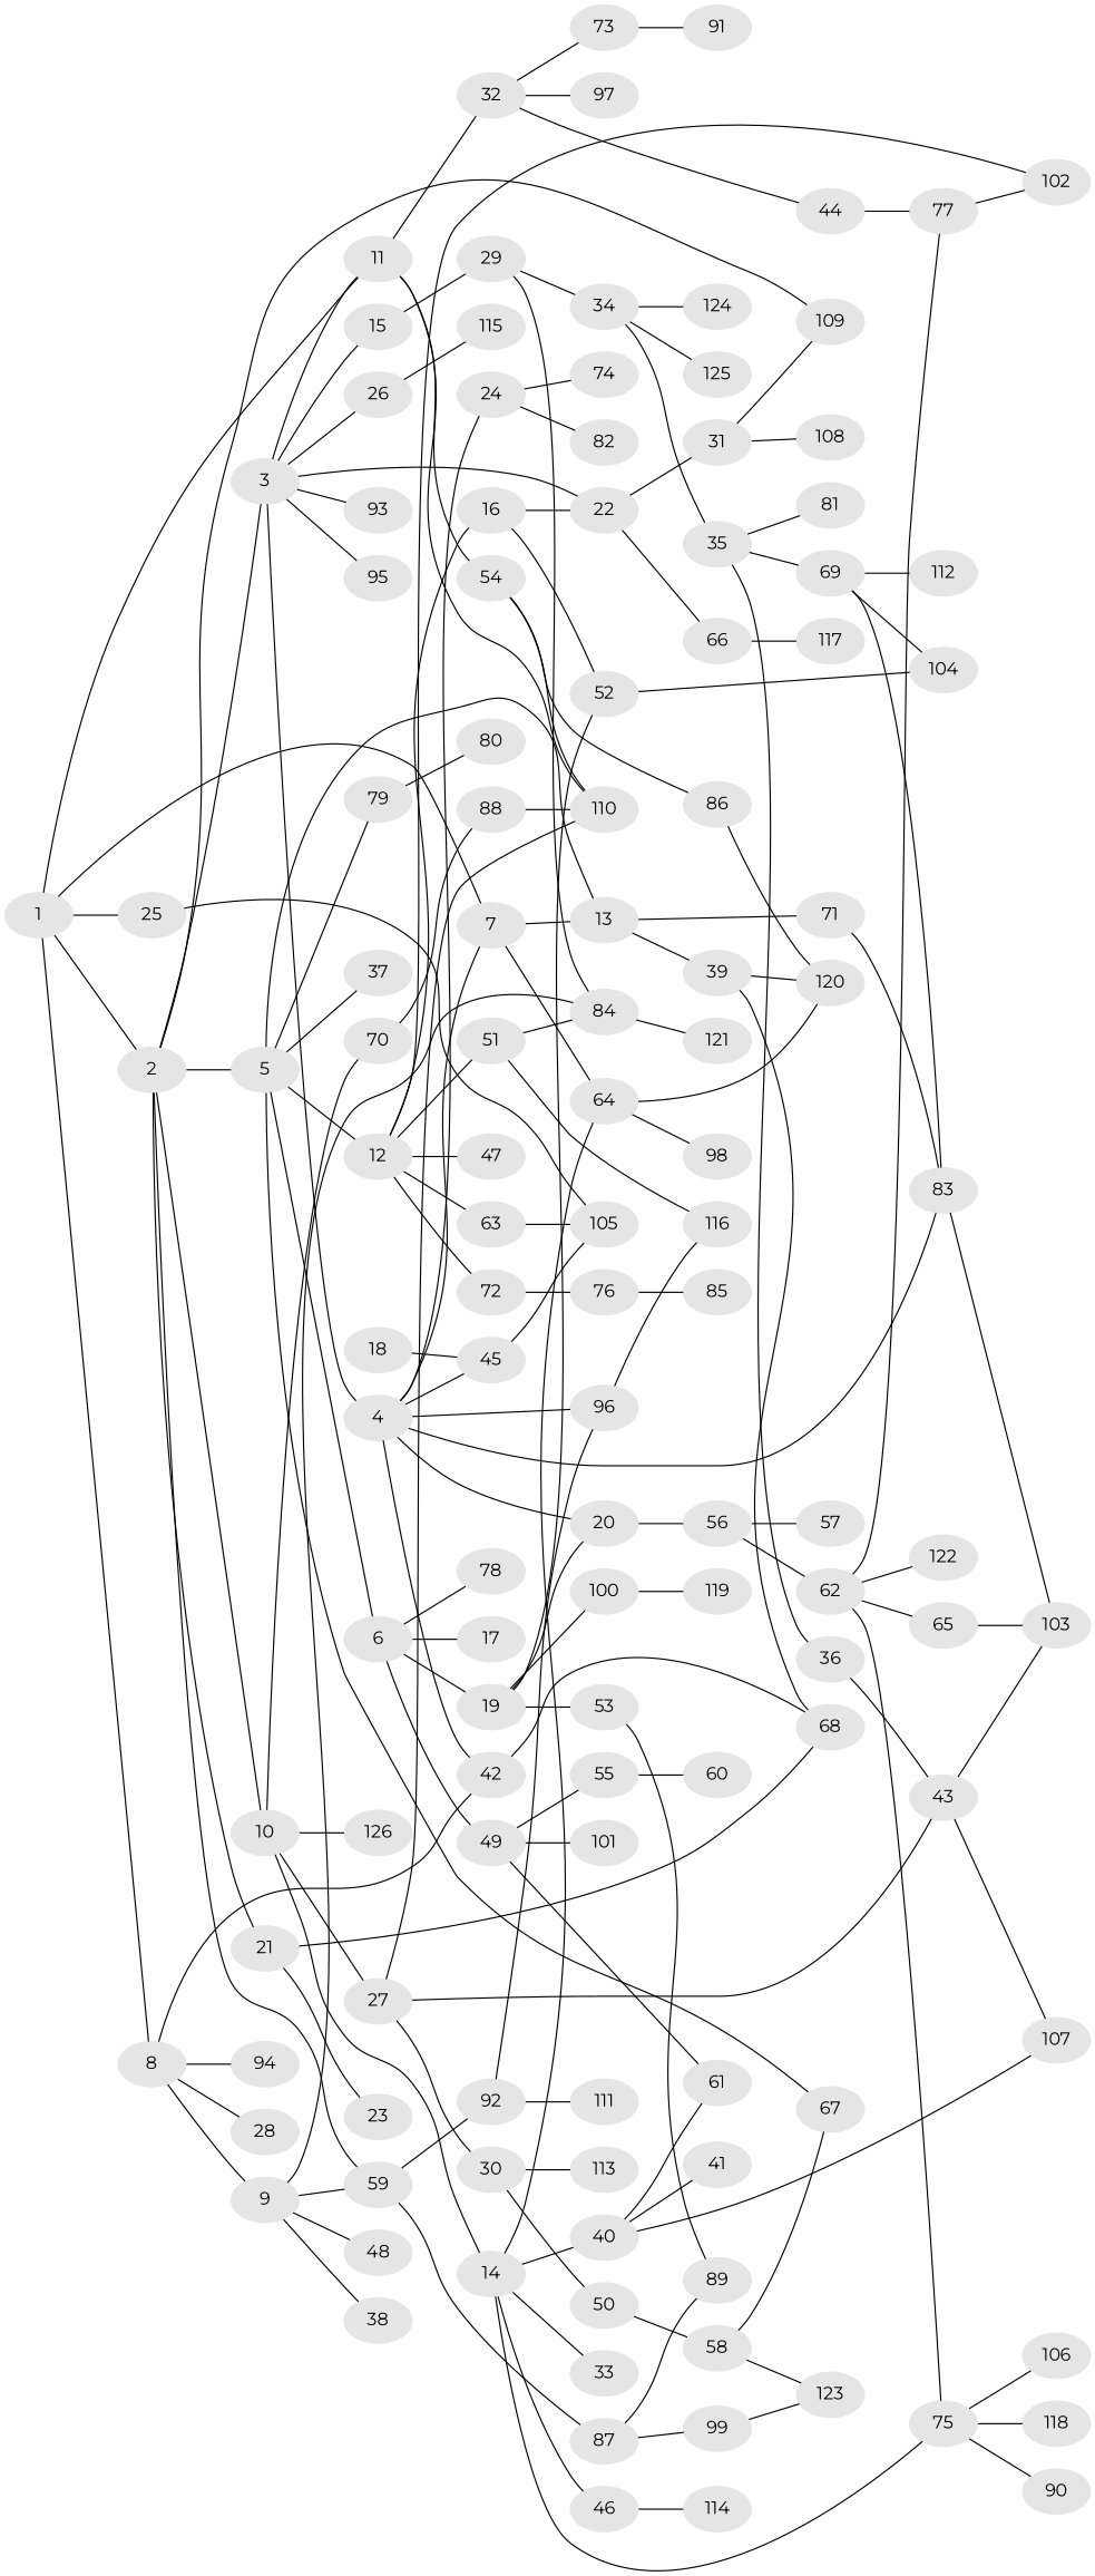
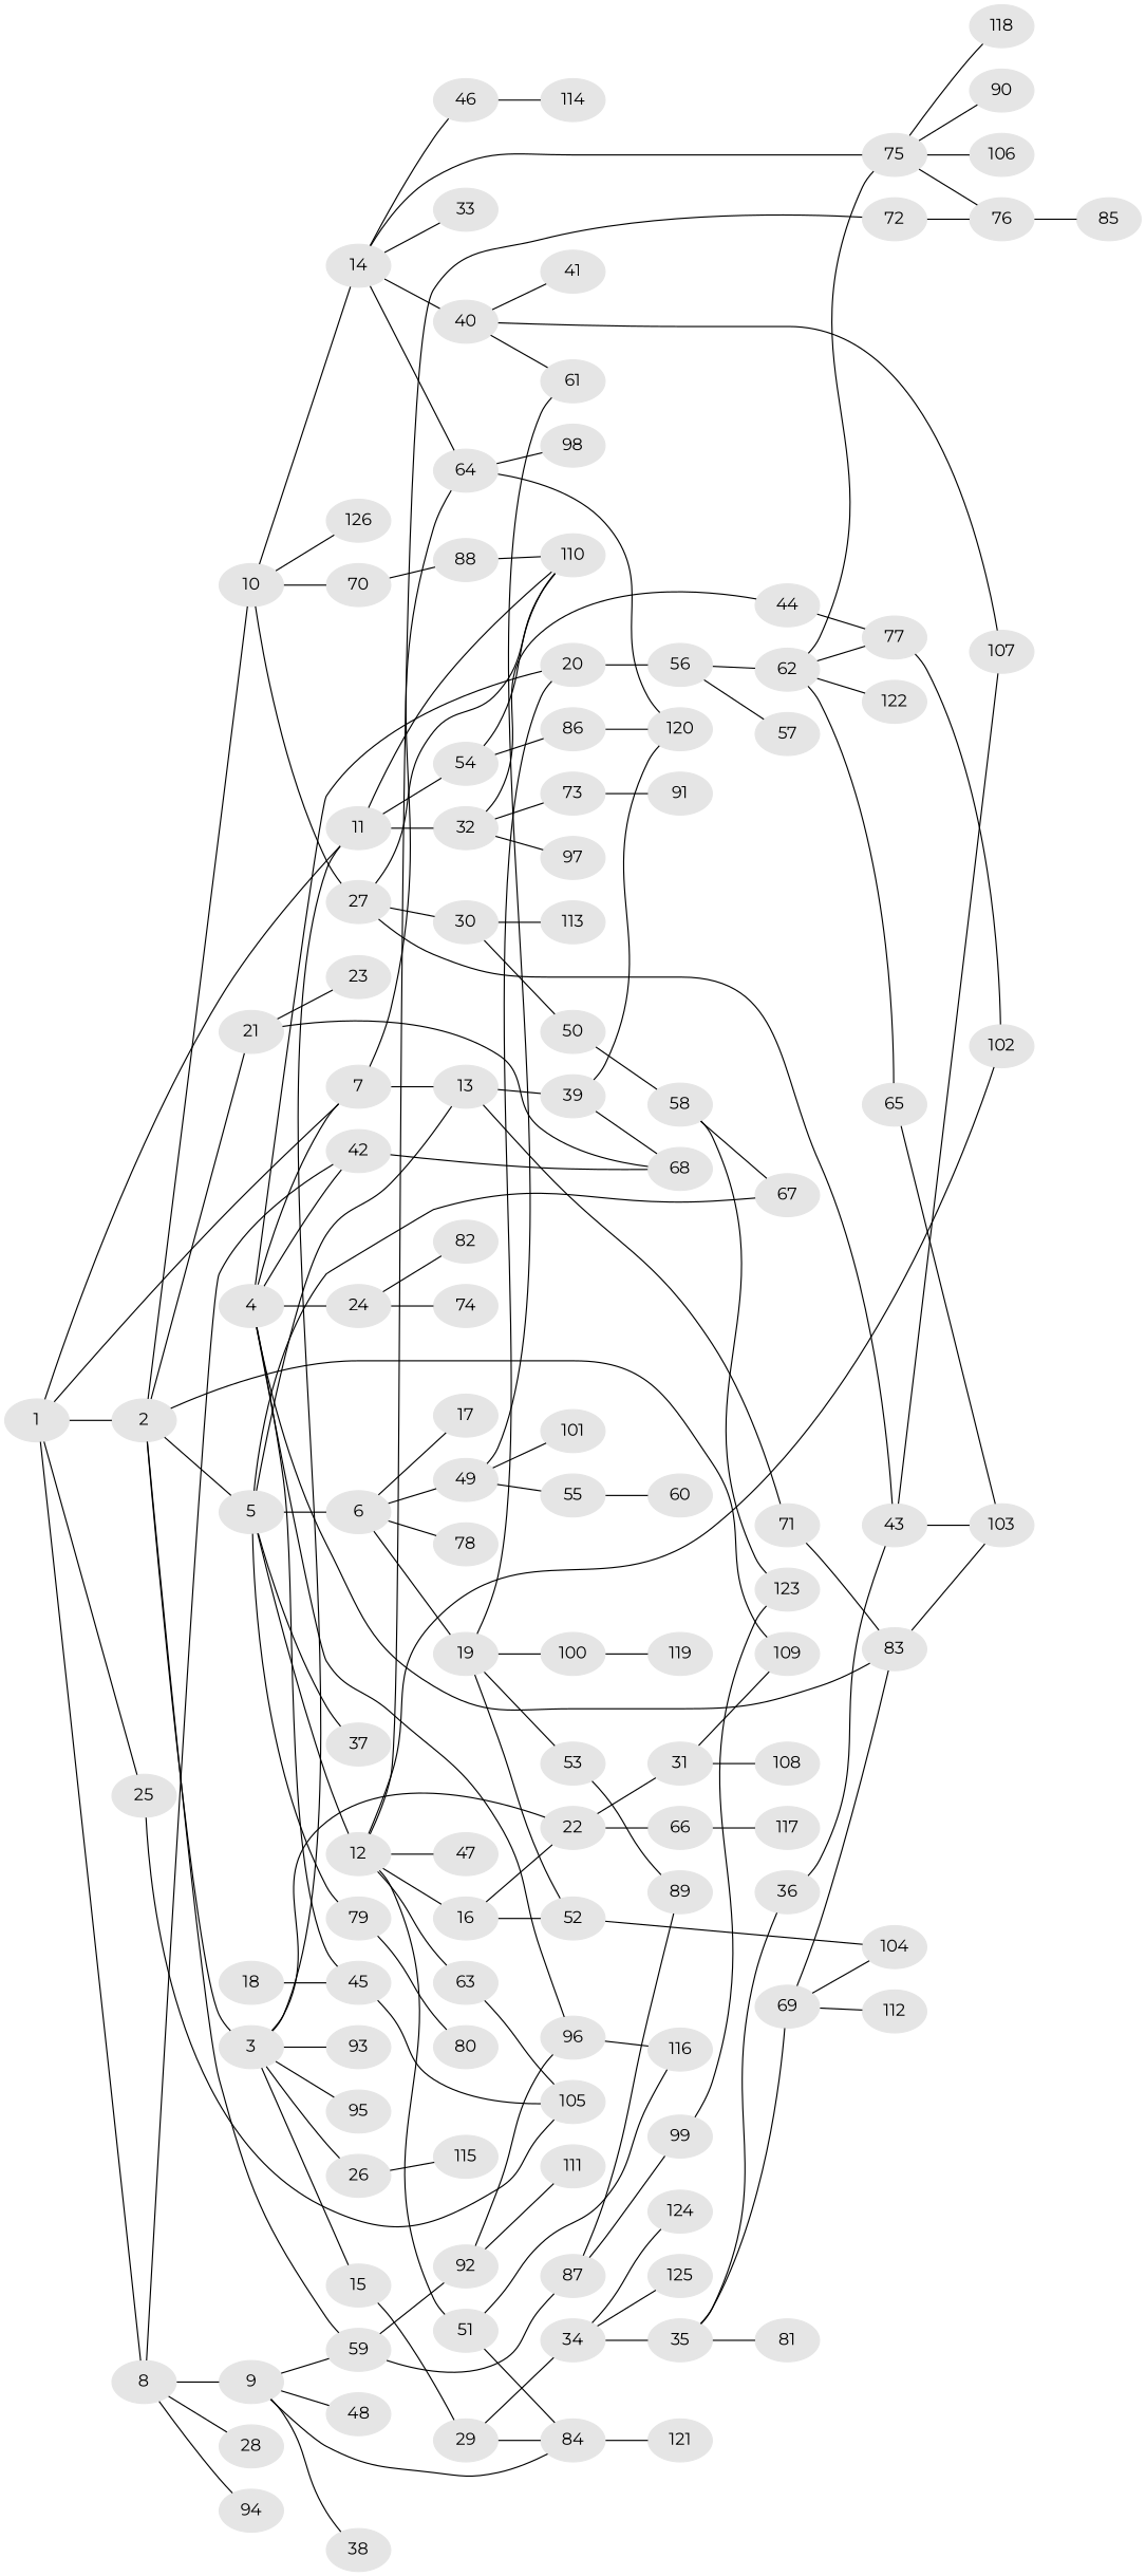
  graph {
    fontname=Montserrat
    rankdir=LR
    node [color=gray90 fontname=Montserrat style=filled]
    edge [fontname=Montserrat]
    1
    2
    7
    8
    11
    25
    3
    5
    10
    21
    59
    109
    13
    64
    42
    9
    28
    94
    32
    54
    110
    105
    4
    15
    22
    26
    93
    95
    6
    12
    37
    67
    79
    14
    27
    70
    126
    23
    68
    87
    92
    20
    24
    45
    83
    96
    29
    31
    66
    115
    56
    74
    82
    103
    116
    17
    19
    49
    78
    16
    47
    51
    63
    72
    102
    39
    71
    80
    52
    53
    100
    61
    55
    101
    120
    98
    38
    48
    84
    121
    33
    40
    46
    75
    30
    43
    88
    44
    73
    97
    86
    76
    18
    41
    107
    114
    90
    106
    118
    34
    104
    89
    119
    57
    62
    108
    117
    50
    113
    35
    124
    125
    58
    77
    91
    36
    69
    81
    112
    60
    123
    65
    122
    99
    111
    85
    1 -- 2
    1 -- 7
    1 -- 8
    1 -- 11
    1 -- 25
    2 -- 3
    2 -- 5
    2 -- 10
    2 -- 21
    2 -- 59
    2 -- 109
    7 -- 13
    7 -- 64
    8 -- 42
    8 -- 9
    8 -- 28
    8 -- 94
    11 -- 32
    11 -- 54
    11 -- 110
    25 -- 105
    3 -- 11
-   3 -- 4
    3 -- 15
    3 -- 22
    3 -- 26
    3 -- 93
    3 -- 95
    5 -- 13
    5 -- 6
    5 -- 12
    5 -- 37
    5 -- 67
    5 -- 79
    10 -- 14
    10 -- 27
    10 -- 70
    10 -- 126
    21 -- 23
    21 -- 68
    59 -- 87
    59 -- 92
    13 -- 39
    13 -- 71
    64 -- 120
    64 -- 98
    42 -- 68
    9 -- 59
    9 -- 38
    9 -- 48
    9 -- 84
    32 -- 44
    32 -- 73
    32 -- 97
    54 -- 110
    54 -- 86
    4 -- 7
    4 -- 42
    4 -- 20
    4 -- 24
    4 -- 45
    4 -- 83
    4 -- 96
    15 -- 29
    22 -- 31
    22 -- 66
    26 -- 115
    6 -- 17
    6 -- 19
    6 -- 49
    6 -- 78
    12 -- 16
    12 -- 47
    12 -- 51
    12 -- 63
    12 -- 72
    12 -- 102
    79 -- 80
    14 -- 64
    14 -- 33
    14 -- 40
    14 -- 46
    14 -- 75
    27 -- 110
    27 -- 30
    27 -- 43
    70 -- 88
    87 -- 89
    87 -- 99
    92 -- 96
    92 -- 111
    20 -- 56
    24 -- 74
    24 -- 82
    45 -- 105
    83 -- 103
    96 -- 116
    29 -- 84
    29 -- 34
    31 -- 109
    31 -- 108
    66 -- 117
    56 -- 57
    56 -- 62
    19 -- 20
    19 -- 52
    19 -- 53
    19 -- 100
    49 -- 61
    49 -- 55
    49 -- 101
    16 -- 22
    16 -- 52
    51 -- 116
    51 -- 84
    63 -- 105
    72 -- 76
    39 -- 68
    39 -- 120
    71 -- 83
    52 -- 104
    53 -- 89
    100 -- 119
    55 -- 60
    84 -- 121
    40 -- 61
    40 -- 41
    40 -- 107
    46 -- 114
+   75 -- 76
    75 -- 90
    75 -- 106
    75 -- 118
    30 -- 50
    30 -- 113
    43 -- 103
    43 -- 107
    88 -- 110
    44 -- 77
    73 -- 91
    86 -- 120
    76 -- 85
    18 -- 45
    34 -- 35
    34 -- 124
    34 -- 125
    62 -- 75
    62 -- 77
    62 -- 65
    62 -- 122
    50 -- 58
    35 -- 36
    35 -- 69
    35 -- 81
    58 -- 67
    58 -- 123
    77 -- 102
    36 -- 43
    69 -- 83
    69 -- 104
    69 -- 112
    65 -- 103
    99 -- 123
  }
